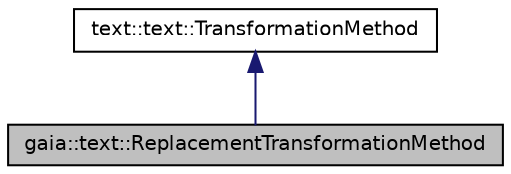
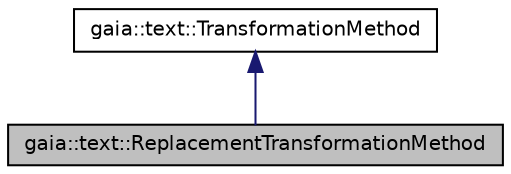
  digraph {
    node [color=black fontname=Helvetica fontsize=10 shape=record style=filled]
    n1 [fillcolor=grey75 fontcolor=black height=0.2 label="gaia::text::ReplacementTransformationMethod" width=0.4]
-   n2 [fillcolor=white height=0.2 label="text::text::TransformationMethod" width=0.4]
+   n2 [fillcolor=white height=0.2 label="gaia::text::TransformationMethod" width=0.4]
    n2 -> n1 [color=midnightblue dir=back fontname=Helvetica fontsize=10 labelfontname=Helvetica labelfontsize=10 style=solid]
  }
